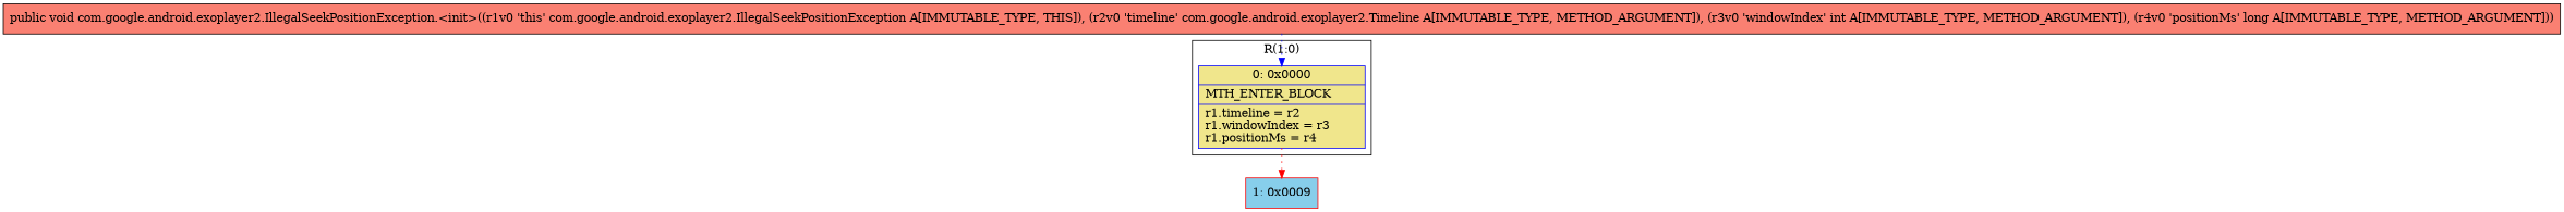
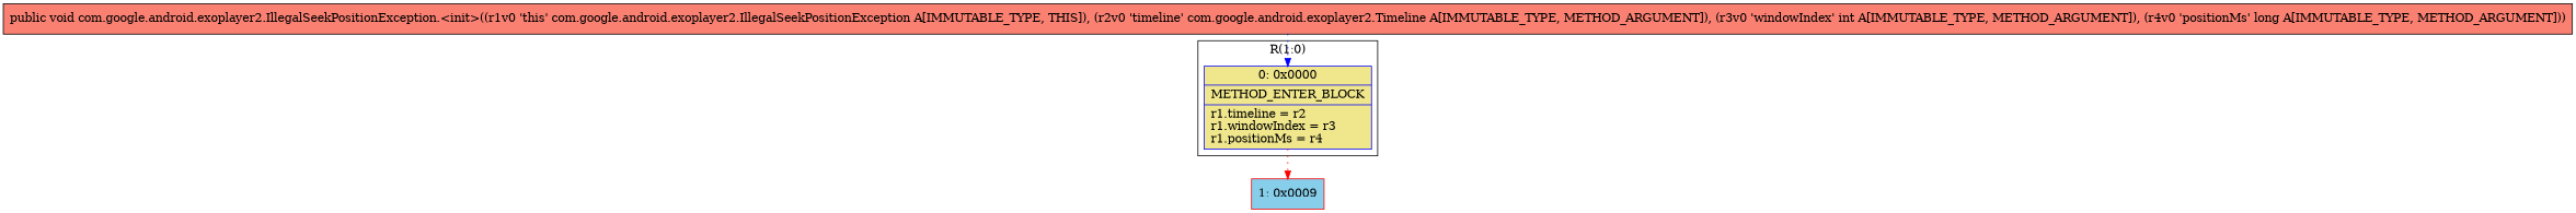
  digraph {
    node [shape=record style=filled]
    edge [style=dotted]
-   n1 [color=blue label="{0\:\ 0x0000|MTH_ENTER_BLOCK\l|r1.timeline = r2\lr1.windowIndex = r3\lr1.positionMs = r4\l}" fillcolor=khaki]
+   n1 [color=blue label="{0\:\ 0x0000|METHOD_ENTER_BLOCK\l|r1.timeline = r2\lr1.windowIndex = r3\lr1.positionMs = r4\l}" fillcolor=khaki]
    n2 [color=red label="{1\:\ 0x0009}" fillcolor=skyblue]
    n3 [label="{public void com.google.android.exoplayer2.IllegalSeekPositionException.\<init\>((r1v0 'this' com.google.android.exoplayer2.IllegalSeekPositionException A[IMMUTABLE_TYPE, THIS]), (r2v0 'timeline' com.google.android.exoplayer2.Timeline A[IMMUTABLE_TYPE, METHOD_ARGUMENT]), (r3v0 'windowIndex' int A[IMMUTABLE_TYPE, METHOD_ARGUMENT]), (r4v0 'positionMs' long A[IMMUTABLE_TYPE, METHOD_ARGUMENT])) }" fillcolor=salmon]
    subgraph cluster_1 {
      label="R(1:0)"
      n1
    }
    n1 -> n2 [color=red]
    n3 -> n1 [color=blue]
  }
